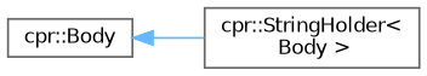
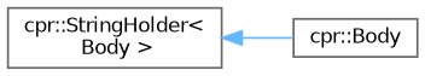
  digraph {
    rankdir=LR
    node [color=grey40 fillcolor=white fontname=Helvetica fontsize=10 shape=box style=filled]
    n1 [height=0.2 label="cpr::StringHolder\<\l Body \>" width=0.4]
    n2 [height=0.2 label="cpr::Body" width=0.4]
-   n2 -> n1 [color=steelblue1 dir=back fontname=Helvetica fontsize=10 labelfontname=Helvetica labelfontsize=10 style=solid]
+   n1 -> n2 [color=steelblue1 dir=back fontname=Helvetica fontsize=10 labelfontname=Helvetica labelfontsize=10 style=solid]
  }
